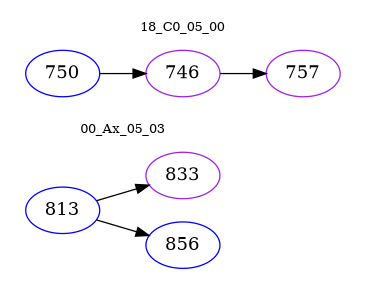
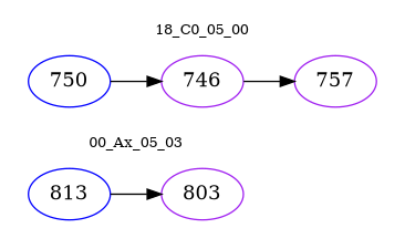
  digraph {
    rankdir=LR
    node [color=blue]
    edge [color=black]
    n1 [label=813]
-   n2 [label=856]
-   n3 [color=purple label=833]
+   n3 [color=purple label=803]
    n4 [label=750]
    n5 [color=purple label=757]
    n6 [color=purple label=746]
    subgraph cluster_1 {
      color=white
      fontsize=10
      label="00_Ax_05_03"
      n1
-     n2
      n3
    }
    subgraph cluster_2 {
      color=white
      fontsize=10
      label="18_C0_05_00"
      n4
      n5
      n6
    }
-   n1 -> n2
    n1 -> n3
    n4 -> n6
    n6 -> n5
  }
